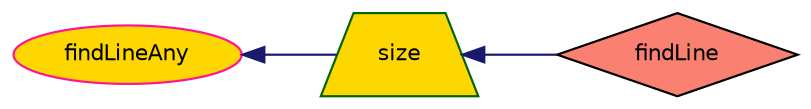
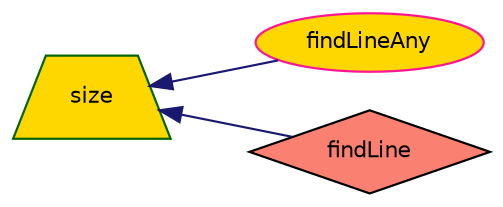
  digraph {
    rankdir=LR
    node [fillcolor=gold fontname=Helvetica fontsize=10 style=filled]
    edge [color=midnightblue dir=back fontname=Helvetica fontsize=10 labelfontname=Helvetica labelfontsize=10 style=solid]
    n1 [color=deeppink fontcolor=black height=0.2 label=findLineAny shape=ellipse width=0.4]
    n2 [color=darkgreen height=0.2 label=size shape=trapezium width=0.4]
    n3 [color=black fillcolor=salmon height=0.2 label=findLine shape=diamond width=0.4]
-   n1 -> n2
+   n2 -> n1
    n2 -> n3
  }
